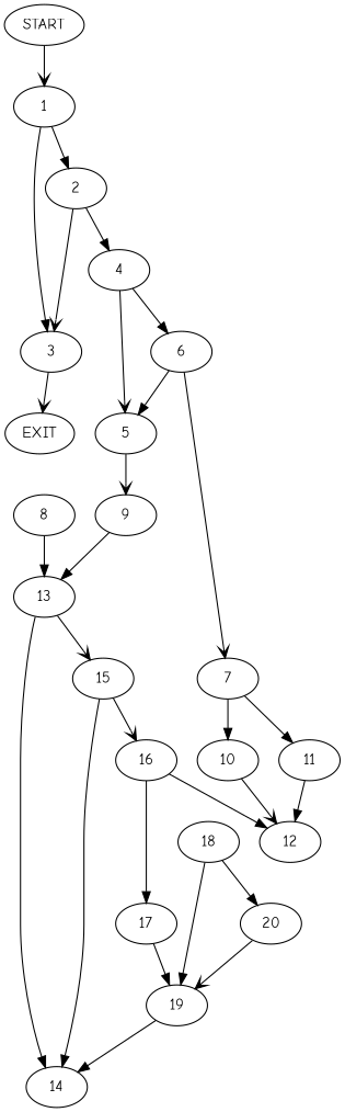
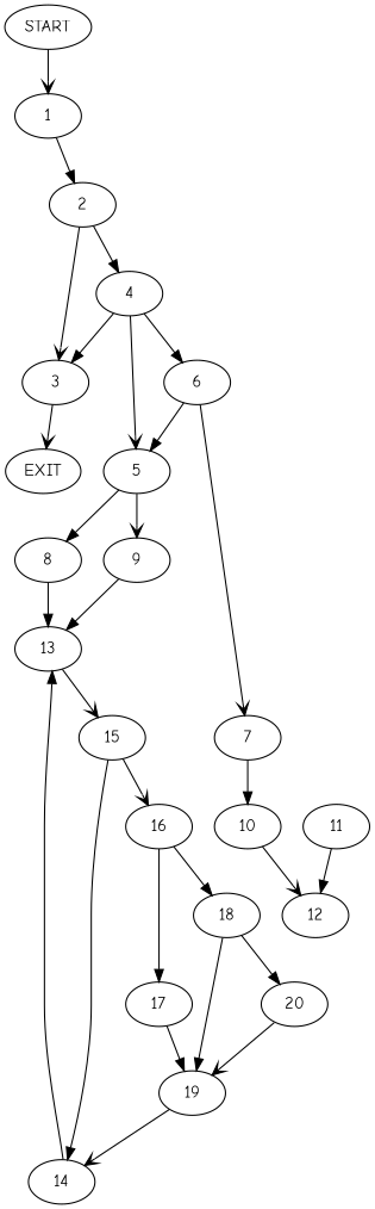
  digraph {
    fontname="Comic Neue"
    node [fontname="Comic Neue"]
    edge [arrowhead=normal fontname="Comic Neue"]
    n1 [label=START]
    1
    2
    3
    n5 [label=EXIT]
    4
    5
    6
    8
    9
    7
    13
    10
    11
    12
    14
    15
    16
    17
    18
    19
    20
    n1 -> 1 [arrowhead=vee]
    1 -> 2
-   1 -> 3
+   4 -> 3
    2 -> 3 [arrowhead=vee]
    2 -> 4
    3 -> n5 [arrowhead=vee]
    4 -> 5 [arrowhead=vee]
    4 -> 6
+   5 -> 8
    5 -> 9 [arrowhead=vee]
    6 -> 5
    6 -> 7 [arrowhead=vee]
    8 -> 13
    9 -> 13
    7 -> 10
-   7 -> 11
-   13 -> 14
+   14 -> 13
    13 -> 15 [arrowhead=vee]
    10 -> 12 [arrowhead=vee]
    11 -> 12
    15 -> 14
    15 -> 16 [arrowhead=vee]
    16 -> 17
-   16 -> 12
+   16 -> 18
    17 -> 19
    18 -> 19
    18 -> 20
-   19 -> 14
+   19 -> 14 [arrowhead=vee]
    20 -> 19 [arrowhead=vee]
  }
